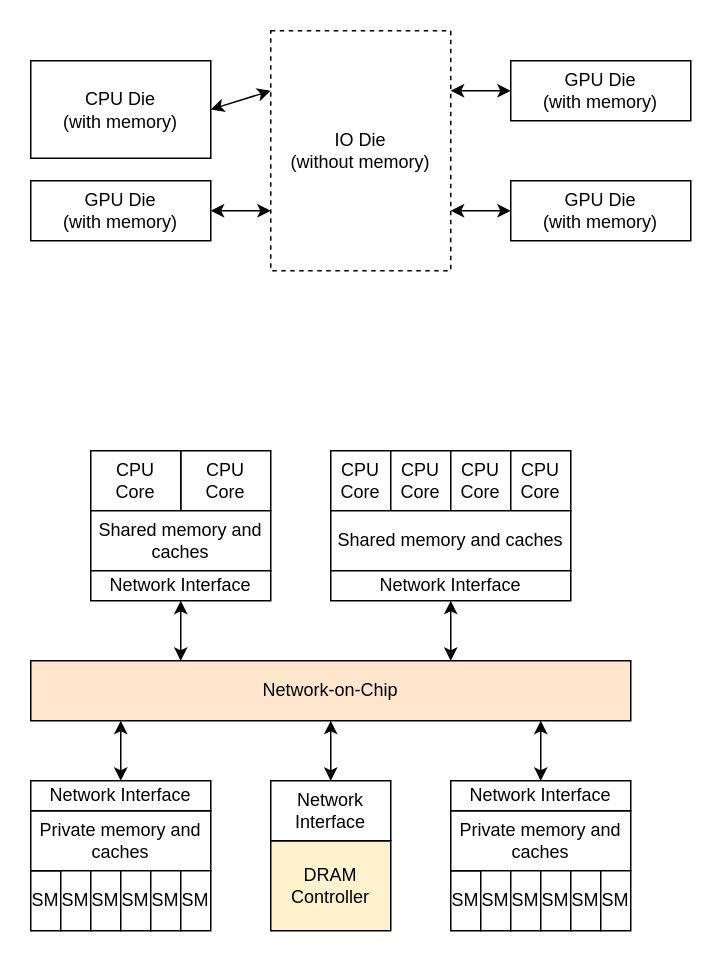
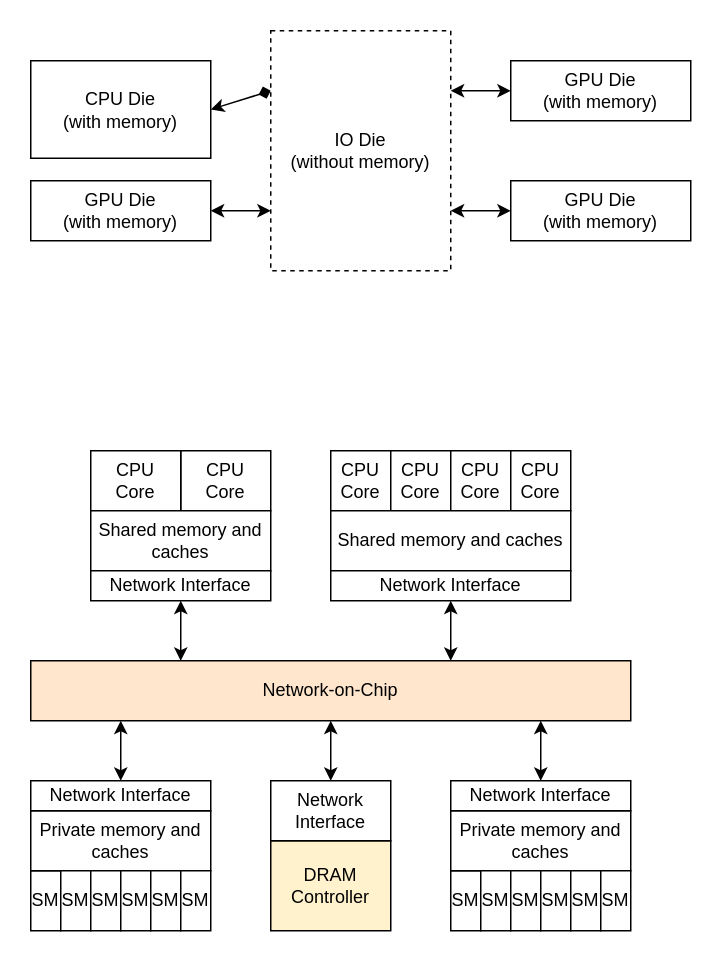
  <mxCell id="0" />
  <mxCell id="1" parent="0" />
- <mxCell id="2" style="rounded=0;orthogonalLoop=1;jettySize=auto;html=1;exitX=1;exitY=0.5;exitDx=0;exitDy=0;entryX=0;entryY=0.25;entryDx=0;entryDy=0;startArrow=classic;startFill=1;" edge="1" parent="1" source="3" target="17"><mxGeometry relative="1" as="geometry" /></mxCell>
+ <mxCell id="2" style="rounded=0;orthogonalLoop=1;jettySize=auto;html=1;exitX=1;exitY=0.5;exitDx=0;exitDy=0;entryX=0;entryY=0.25;entryDx=0;entryDy=0;startArrow=classic;startFill=1;endArrow=diamond;" edge="1" parent="1" source="3" target="17"><mxGeometry relative="1" as="geometry" /></mxCell>
  <mxCell id="3" value="CPU Die&lt;br style=&quot;font-size: 12px;&quot;&gt;(with memory)" style="rounded=0;whiteSpace=wrap;html=1;fontSize=12;" vertex="1" parent="1"><mxGeometry x="20" y="40" width="120" height="65" as="geometry" /></mxCell>
  <mxCell id="4" value="CPU&lt;br&gt;Core" style="rounded=0;whiteSpace=wrap;html=1;" vertex="1" parent="1"><mxGeometry x="220" y="300" width="40" height="40" as="geometry" /></mxCell>
  <mxCell id="5" value="CPU&lt;br&gt;Core" style="rounded=0;whiteSpace=wrap;html=1;" vertex="1" parent="1"><mxGeometry x="260" y="300" width="40" height="40" as="geometry" /></mxCell>
  <mxCell id="6" value="CPU&lt;br&gt;Core" style="rounded=0;whiteSpace=wrap;html=1;" vertex="1" parent="1"><mxGeometry x="300" y="300" width="40" height="40" as="geometry" /></mxCell>
  <mxCell id="7" value="CPU&lt;br&gt;Core" style="rounded=0;whiteSpace=wrap;html=1;" vertex="1" parent="1"><mxGeometry x="340" y="300" width="40" height="40" as="geometry" /></mxCell>
  <mxCell id="8" value="CPU&lt;br&gt;Core" style="rounded=0;whiteSpace=wrap;html=1;" vertex="1" parent="1"><mxGeometry x="120" y="300" width="60" height="40" as="geometry" /></mxCell>
  <mxCell id="9" value="CPU&lt;br&gt;Core" style="rounded=0;whiteSpace=wrap;html=1;" vertex="1" parent="1"><mxGeometry x="60" y="300" width="60" height="40" as="geometry" /></mxCell>
  <mxCell id="10" value="Shared memory and caches" style="rounded=0;whiteSpace=wrap;html=1;" vertex="1" parent="1"><mxGeometry x="60" y="340" width="120" height="40" as="geometry" /></mxCell>
  <mxCell id="11" value="Shared memory and caches" style="rounded=0;whiteSpace=wrap;html=1;" vertex="1" parent="1"><mxGeometry x="220" y="340" width="160" height="40" as="geometry" /></mxCell>
  <mxCell id="12" value="SM" style="rounded=0;whiteSpace=wrap;html=1;" vertex="1" parent="1"><mxGeometry x="20" y="580" width="20" height="40" as="geometry" /></mxCell>
  <mxCell id="13" value="Private memory and caches" style="rounded=0;whiteSpace=wrap;html=1;" vertex="1" parent="1"><mxGeometry x="20" y="540" width="120" height="40" as="geometry" /></mxCell>
  <mxCell id="14" style="edgeStyle=none;rounded=0;orthogonalLoop=1;jettySize=auto;html=1;exitX=1;exitY=0.25;exitDx=0;exitDy=0;entryX=0;entryY=0.5;entryDx=0;entryDy=0;startArrow=classic;startFill=1;" edge="1" parent="1" source="17" target="19"><mxGeometry relative="1" as="geometry" /></mxCell>
  <mxCell id="15" style="edgeStyle=none;rounded=0;orthogonalLoop=1;jettySize=auto;html=1;exitX=1;exitY=0.75;exitDx=0;exitDy=0;entryX=0;entryY=0.5;entryDx=0;entryDy=0;startArrow=classic;startFill=1;" edge="1" parent="1" source="17" target="20"><mxGeometry relative="1" as="geometry" /></mxCell>
  <mxCell id="16" style="edgeStyle=none;rounded=0;orthogonalLoop=1;jettySize=auto;html=1;exitX=0;exitY=0.75;exitDx=0;exitDy=0;entryX=1;entryY=0.5;entryDx=0;entryDy=0;startArrow=classic;startFill=1;" edge="1" parent="1" source="17" target="18"><mxGeometry relative="1" as="geometry" /></mxCell>
  <mxCell id="17" value="IO Die&lt;br style=&quot;font-size: 12px;&quot;&gt;(without memory)" style="rounded=0;whiteSpace=wrap;html=1;fontSize=12;dashed=1;" vertex="1" parent="1"><mxGeometry x="180" y="20" width="120" height="160" as="geometry" /></mxCell>
  <mxCell id="18" value="GPU Die&lt;br style=&quot;font-size: 12px;&quot;&gt;(with memory)" style="rounded=0;whiteSpace=wrap;html=1;fontSize=12;" vertex="1" parent="1"><mxGeometry x="20" y="120" width="120" height="40" as="geometry" /></mxCell>
  <mxCell id="19" value="GPU Die&lt;br style=&quot;font-size: 12px;&quot;&gt;(with memory)" style="rounded=0;whiteSpace=wrap;html=1;fontSize=12;" vertex="1" parent="1"><mxGeometry x="340" y="40" width="120" height="40" as="geometry" /></mxCell>
  <mxCell id="20" value="GPU Die&lt;br style=&quot;font-size: 12px;&quot;&gt;(with memory)" style="rounded=0;whiteSpace=wrap;html=1;fontSize=12;" vertex="1" parent="1"><mxGeometry x="340" y="120" width="120" height="40" as="geometry" /></mxCell>
  <mxCell id="21" style="edgeStyle=none;rounded=0;orthogonalLoop=1;jettySize=auto;html=1;exitX=0.5;exitY=1;exitDx=0;exitDy=0;startArrow=classic;startFill=1;" edge="1" parent="1" source="22"><mxGeometry relative="1" as="geometry"><mxPoint x="120" y="440" as="targetPoint" /></mxGeometry></mxCell>
  <mxCell id="22" value="Network Interface" style="rounded=0;whiteSpace=wrap;html=1;" vertex="1" parent="1"><mxGeometry x="60" y="380" width="120" height="20" as="geometry" /></mxCell>
  <mxCell id="23" value="Network-on-Chip" style="rounded=0;whiteSpace=wrap;html=1;fillColor=#ffe6cc;" vertex="1" parent="1"><mxGeometry x="20" y="440" width="400" height="40" as="geometry" /></mxCell>
  <mxCell id="24" style="edgeStyle=none;rounded=0;orthogonalLoop=1;jettySize=auto;html=1;exitX=0.5;exitY=1;exitDx=0;exitDy=0;startArrow=classic;startFill=1;" edge="1" parent="1" source="25"><mxGeometry relative="1" as="geometry"><mxPoint x="300" y="440" as="targetPoint" /></mxGeometry></mxCell>
  <mxCell id="25" value="Network Interface" style="rounded=0;whiteSpace=wrap;html=1;" vertex="1" parent="1"><mxGeometry x="220" y="380" width="160" height="20" as="geometry" /></mxCell>
  <mxCell id="26" value="DRAM&lt;br&gt;Controller" style="rounded=0;whiteSpace=wrap;html=1;fillColor=#fff2cc;" vertex="1" parent="1"><mxGeometry x="180" y="560" width="80" height="60" as="geometry" /></mxCell>
  <mxCell id="27" value="SM" style="rounded=0;whiteSpace=wrap;html=1;" vertex="1" parent="1"><mxGeometry x="40" y="580" width="20" height="40" as="geometry" /></mxCell>
  <mxCell id="28" value="SM" style="rounded=0;whiteSpace=wrap;html=1;" vertex="1" parent="1"><mxGeometry x="60" y="580" width="20" height="40" as="geometry" /></mxCell>
  <mxCell id="29" value="SM" style="rounded=0;whiteSpace=wrap;html=1;" vertex="1" parent="1"><mxGeometry x="80" y="580" width="20" height="40" as="geometry" /></mxCell>
  <mxCell id="30" value="SM" style="rounded=0;whiteSpace=wrap;html=1;" vertex="1" parent="1"><mxGeometry x="100" y="580" width="20" height="40" as="geometry" /></mxCell>
  <mxCell id="31" value="SM" style="rounded=0;whiteSpace=wrap;html=1;" vertex="1" parent="1"><mxGeometry x="120" y="580" width="20" height="40" as="geometry" /></mxCell>
  <mxCell id="32" style="edgeStyle=none;rounded=0;orthogonalLoop=1;jettySize=auto;html=1;exitX=0.5;exitY=0;exitDx=0;exitDy=0;startArrow=classic;startFill=1;" edge="1" parent="1" source="33"><mxGeometry relative="1" as="geometry"><mxPoint x="80" y="480" as="targetPoint" /></mxGeometry></mxCell>
  <mxCell id="33" value="Network Interface" style="rounded=0;whiteSpace=wrap;html=1;" vertex="1" parent="1"><mxGeometry x="20" y="520" width="120" height="20" as="geometry" /></mxCell>
  <mxCell id="34" value="SM" style="rounded=0;whiteSpace=wrap;html=1;" vertex="1" parent="1"><mxGeometry x="300" y="580" width="20" height="40" as="geometry" /></mxCell>
  <mxCell id="35" value="Private memory and caches" style="rounded=0;whiteSpace=wrap;html=1;" vertex="1" parent="1"><mxGeometry x="300" y="540" width="120" height="40" as="geometry" /></mxCell>
  <mxCell id="36" value="SM" style="rounded=0;whiteSpace=wrap;html=1;" vertex="1" parent="1"><mxGeometry x="320" y="580" width="20" height="40" as="geometry" /></mxCell>
  <mxCell id="37" value="SM" style="rounded=0;whiteSpace=wrap;html=1;" vertex="1" parent="1"><mxGeometry x="340" y="580" width="20" height="40" as="geometry" /></mxCell>
  <mxCell id="38" value="SM" style="rounded=0;whiteSpace=wrap;html=1;" vertex="1" parent="1"><mxGeometry x="360" y="580" width="20" height="40" as="geometry" /></mxCell>
  <mxCell id="39" value="SM" style="rounded=0;whiteSpace=wrap;html=1;" vertex="1" parent="1"><mxGeometry x="380" y="580" width="20" height="40" as="geometry" /></mxCell>
  <mxCell id="40" value="SM" style="rounded=0;whiteSpace=wrap;html=1;" vertex="1" parent="1"><mxGeometry x="400" y="580" width="20" height="40" as="geometry" /></mxCell>
  <mxCell id="41" style="edgeStyle=none;rounded=0;orthogonalLoop=1;jettySize=auto;html=1;exitX=0.5;exitY=0;exitDx=0;exitDy=0;startArrow=classic;startFill=1;" edge="1" parent="1" source="42"><mxGeometry relative="1" as="geometry"><mxPoint x="360" y="480" as="targetPoint" /></mxGeometry></mxCell>
  <mxCell id="42" value="Network Interface" style="rounded=0;whiteSpace=wrap;html=1;" vertex="1" parent="1"><mxGeometry x="300" y="520" width="120" height="20" as="geometry" /></mxCell>
  <mxCell id="43" style="edgeStyle=none;rounded=0;orthogonalLoop=1;jettySize=auto;html=1;exitX=0.5;exitY=0;exitDx=0;exitDy=0;startArrow=classic;startFill=1;" edge="1" parent="1" source="44"><mxGeometry relative="1" as="geometry"><mxPoint x="220" y="480" as="targetPoint" /></mxGeometry></mxCell>
  <mxCell id="44" value="Network Interface" style="rounded=0;whiteSpace=wrap;html=1;" vertex="1" parent="1"><mxGeometry x="180" y="520" width="80" height="40" as="geometry" /></mxCell>
